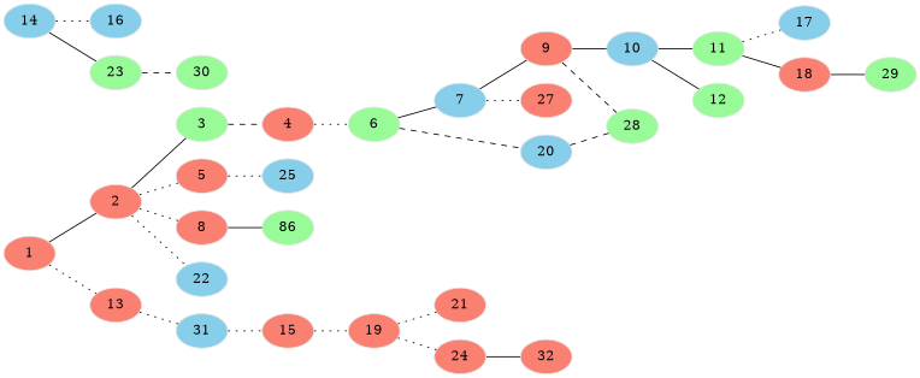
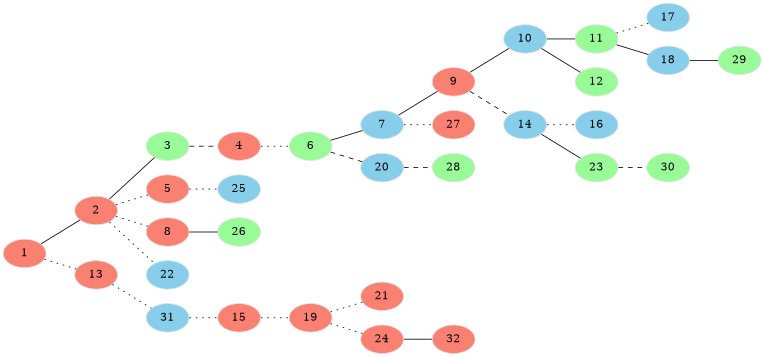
  graph {
    rankdir=LR
    node [color=gray90 fillcolor=salmon style=filled]
    edge [style=dotted weight=1.0]
    1
    2
    13
    3 [fillcolor=palegreen]
    5
    8
    22 [fillcolor=skyblue]
    31 [fillcolor=skyblue]
    15
    19
    4
    25 [fillcolor=skyblue]
-   26 [fillcolor=palegreen label=86]
+   26 [fillcolor=palegreen]
    6 [fillcolor=palegreen]
    7 [fillcolor=skyblue]
    20 [fillcolor=skyblue]
    9
    27
    28 [fillcolor=palegreen]
    10 [fillcolor=skyblue]
    14 [fillcolor=skyblue]
    11 [fillcolor=palegreen]
    12 [fillcolor=palegreen]
    16 [fillcolor=skyblue]
    23 [fillcolor=palegreen]
    17 [fillcolor=skyblue]
-   18
+   18 [fillcolor=skyblue]
    29 [fillcolor=palegreen]
    30 [fillcolor=palegreen]
    21
    24
    32
    1 -- 2 [style=solid]
    1 -- 13
    2 -- 3 [style=solid]
    2 -- 5 [weight=2.0]
    2 -- 8
    2 -- 22
    13 -- 31
    3 -- 4 [style=dashed]
    5 -- 25
    8 -- 26 [style=solid]
    31 -- 15
    15 -- 19
    19 -- 21
    19 -- 24
    4 -- 6
    6 -- 7 [style=solid]
    6 -- 20 [style=dashed]
    7 -- 9 [style=solid]
    7 -- 27 [weight=2.0]
    20 -- 28 [style=dashed]
    9 -- 10 [style=solid]
-   9 -- 28 [style=dashed]
+   9 -- 14 [style=dashed]
    10 -- 11 [style=solid weight=5.0]
    10 -- 12 [style=solid]
    14 -- 16 [weight=2.0]
    14 -- 23 [style=solid]
    11 -- 17
    11 -- 18 [style=solid]
    23 -- 30 [style=dashed]
    18 -- 29 [style=solid]
    24 -- 32 [style=solid]
  }
